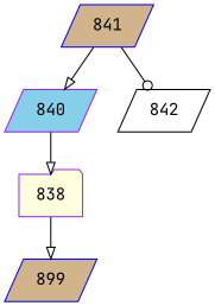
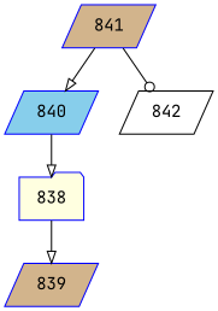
  digraph {
    concentrate=true
    fontname="JetBrains Mono"
    rankdir=UD
    node [color=purple fillcolor=tan fontname="JetBrains Mono" shape=parallelogram style=filled]
    edge [arrowhead=onormal fontname="JetBrains Mono"]
-   n1 [fillcolor=skyblue label=840]
-   n2 [fillcolor=lightyellow label=838 shape=folder]
-   n3 [color=blue label=899]
+   n1 [color=blue fillcolor=skyblue label=840]
+   n2 [color=blue fillcolor=lightyellow label=838 shape=folder]
+   n3 [color=blue label=839]
    n4 [color=blue label=841]
    n5 [color=black fillcolor=white label=842]
    n1 -> n2
    n2 -> n3
    n4 -> n1
    n4 -> n5 [arrowhead=odot]
  }
